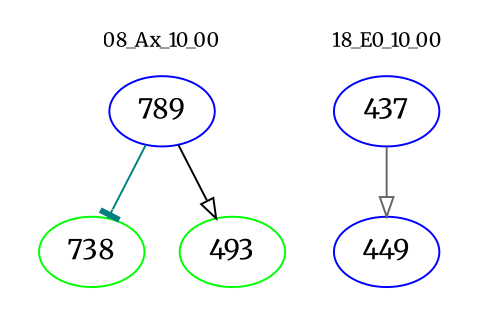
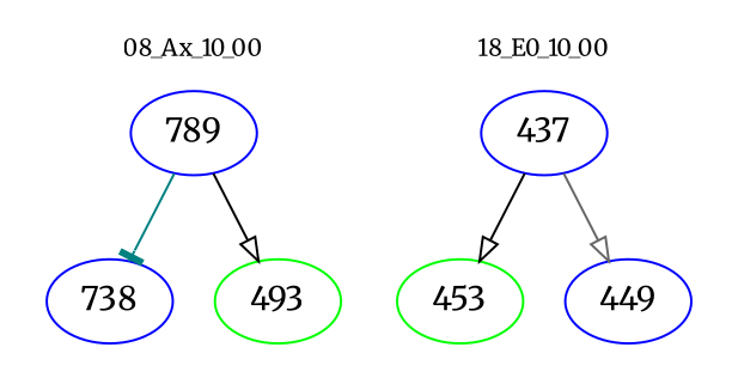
  digraph {
    fontname=Merriweather
    node [color=blue fontname=Merriweather]
    edge [arrowhead=onormal color=black fontname=Merriweather]
    n1 [label=789]
-   n2 [color=green label=738]
+   n2 [label=738]
    n3 [color=green label=493]
    n4 [label=437]
+   n5 [color=green label=453]
    n6 [label=449]
    subgraph cluster_1 {
      color=white
      fontsize=10
      label="08_Ax_10_00"
      n1
      n2
      n3
    }
    subgraph cluster_2 {
      color=white
      fontsize=10
      label="18_E0_10_00"
      n4
+     n5
      n6
    }
    n1 -> n2 [arrowhead=tee color=teal]
    n1 -> n3
+   n4 -> n5
    n4 -> n6 [color=gray40]
  }
